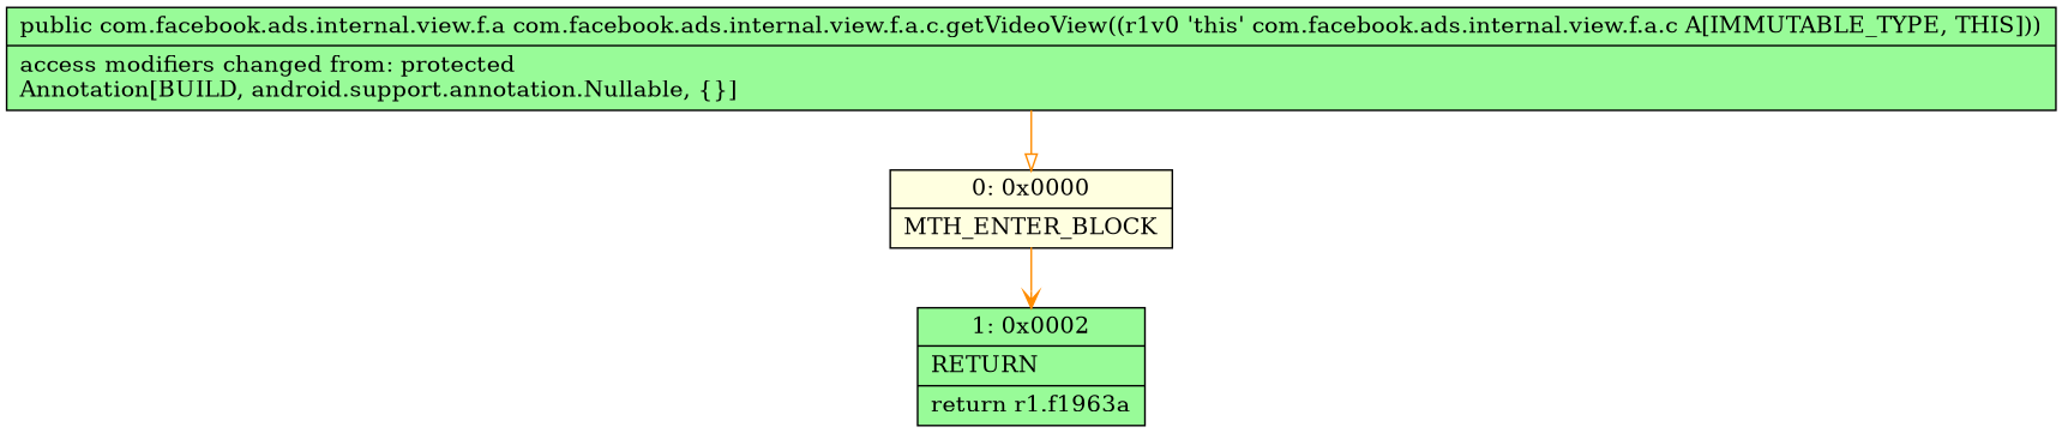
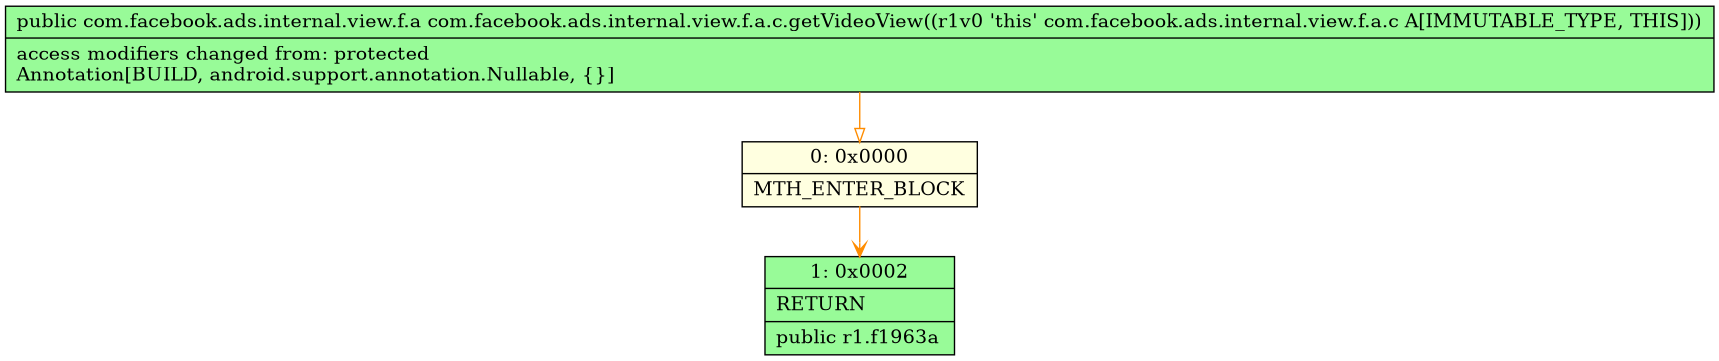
  digraph {
    node [shape=record style=filled fillcolor=palegreen]
    edge [color=darkorange]
    n1 [label="{0\:\ 0x0000|MTH_ENTER_BLOCK\l}" fillcolor=lightyellow]
-   n2 [label="{1\:\ 0x0002|RETURN\l|return r1.f1963a\l}"]
+   n2 [label="{1\:\ 0x0002|RETURN\l|public r1.f1963a\l}"]
    n3 [label="{public com.facebook.ads.internal.view.f.a com.facebook.ads.internal.view.f.a.c.getVideoView((r1v0 'this' com.facebook.ads.internal.view.f.a.c A[IMMUTABLE_TYPE, THIS]))  | access modifiers changed from: protected\lAnnotation[BUILD, android.support.annotation.Nullable, \{\}]\l}"]
    n1 -> n2 [arrowhead=vee]
    n3 -> n1 [arrowhead=onormal]
  }
